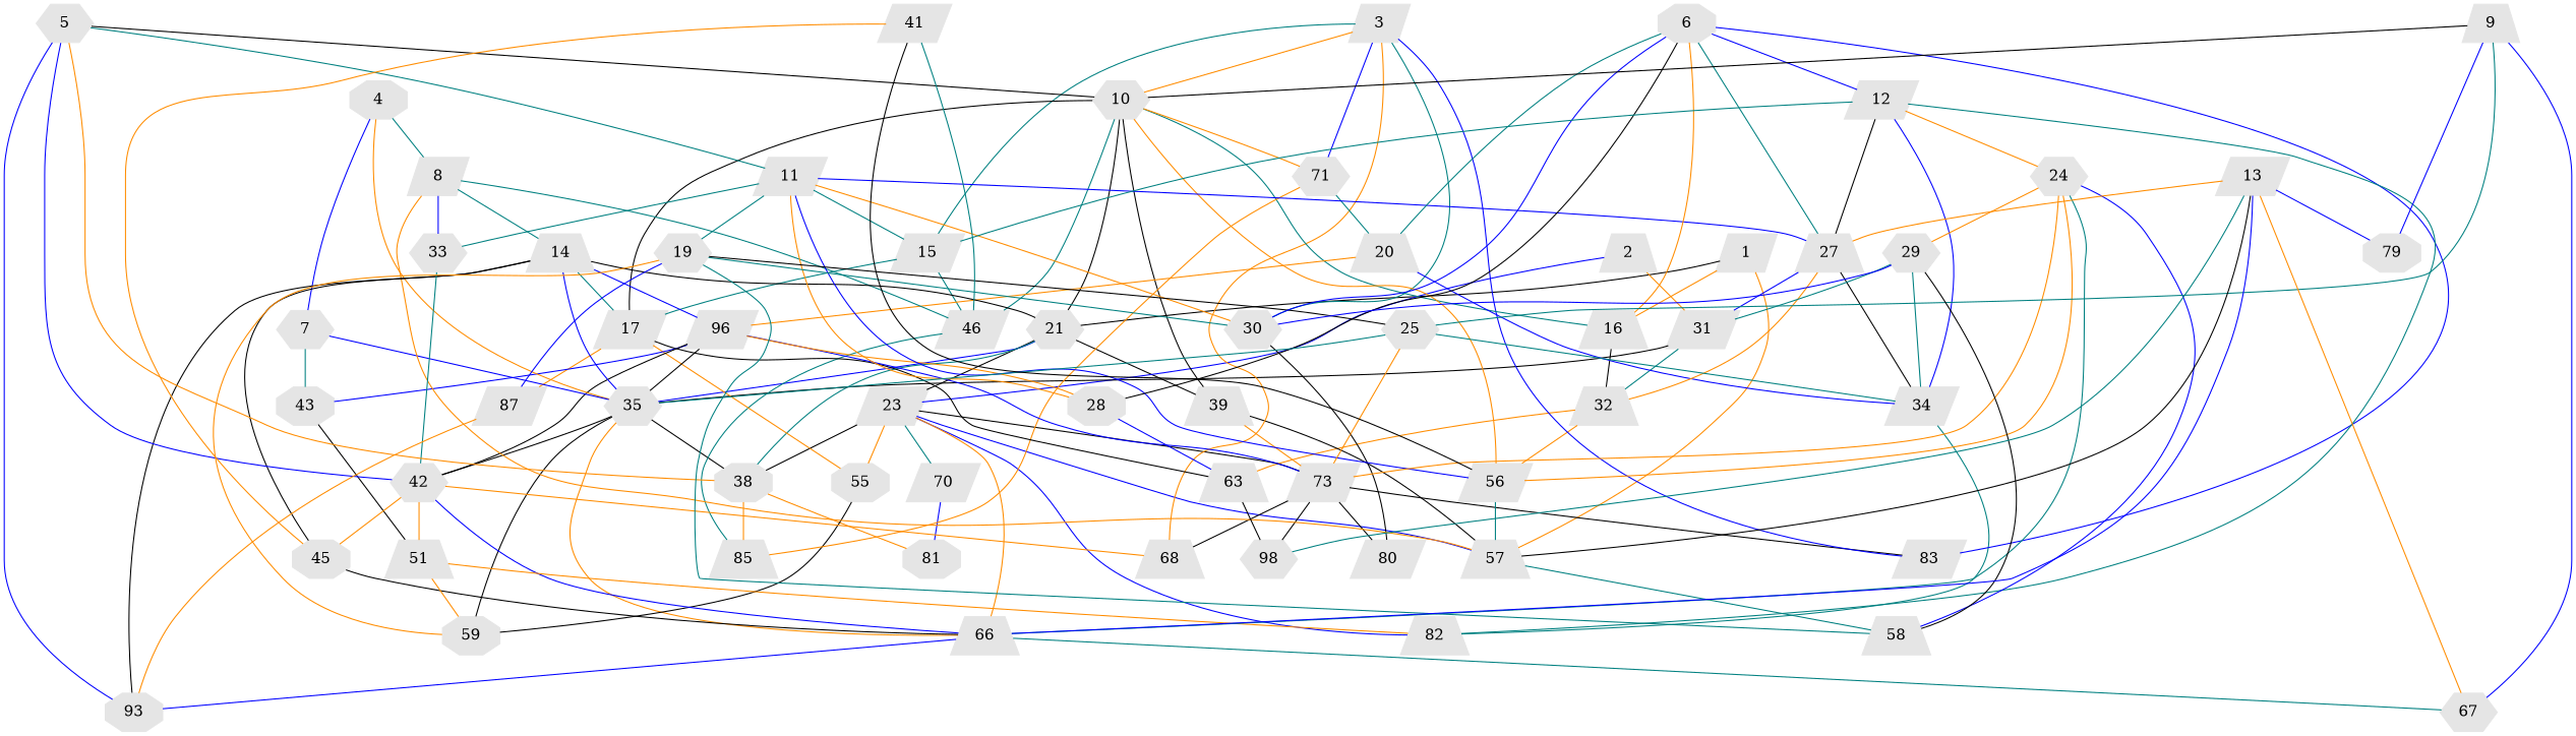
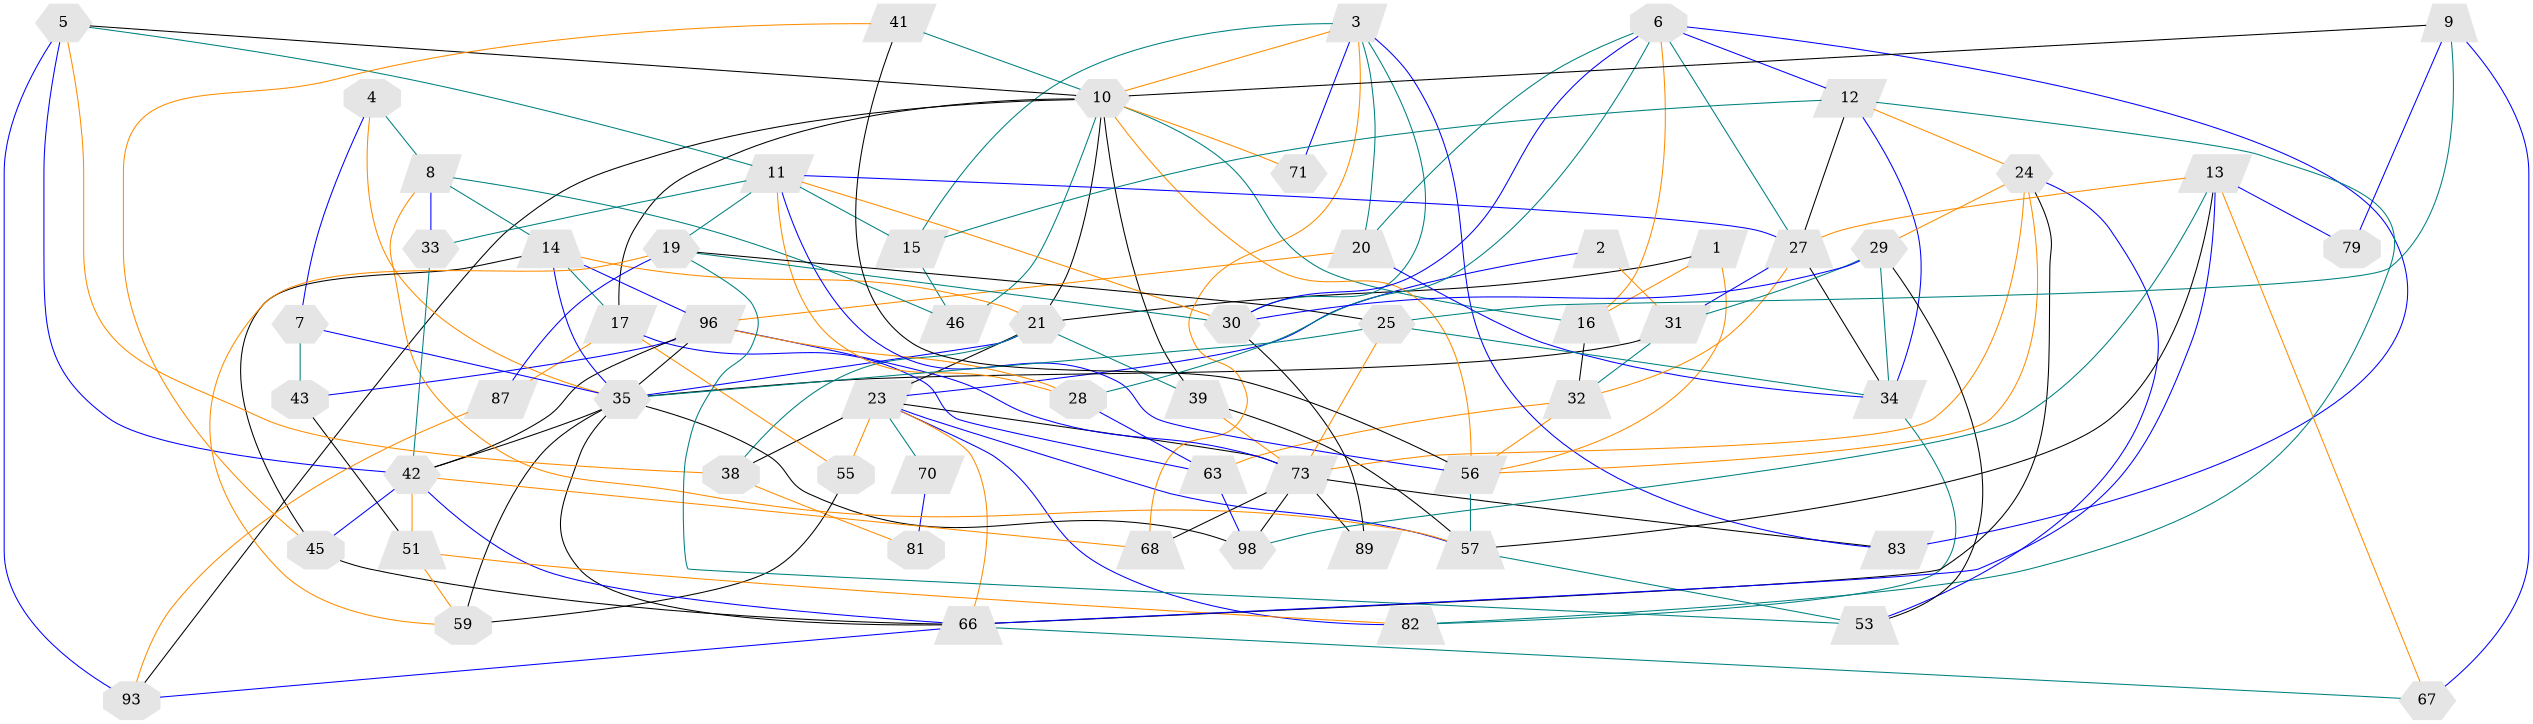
  graph {
    node [color=gray90 shape=parallelogram style=filled]
    edge [color=teal]
    16 [shape=trapezium super="+62"]
    32 [shape=trapezium super="+49"]
    1
    21 [shape=hexagon super="+77"]
    57 [shape=trapezium super="+88"]
    23 [super="+52"]
    35 [shape=hexagon super="+53"]
    38 [shape=octagon super="+50"]
    39 [shape=trapezium]
-   58 [shape=trapezium]
+   58 [shape=trapezium label=53]
    70
    82 [shape=trapezium super="+96"]
    66 [shape=trapezium super="+95"]
    55 [shape=octagon]
    73 [super="+74"]
    2 [shape=trapezium]
    31 [super="+69"]
    3 [super="+91"]
    10 [shape=hexagon super="+18"]
    15 [super="+22"]
    20 [shape=trapezium]
    30 [shape=hexagon super="+94"]
    68 [shape=trapezium]
    71 [shape=hexagon]
    83 [super="+89"]
    93 [shape=octagon]
    46 [super="+48"]
    17 [super="+37"]
    56 [super="+86"]
    34 [super="+36"]
    n31 [label=96 super="+84"]
-   80
-   85 [shape=trapezium]
+   80 [label=89]
    4 [shape=octagon]
    7 [shape=hexagon]
    8 [super="+44"]
    43 [shape=octagon]
    14 [shape=trapezium super="+64"]
    33 [shape=hexagon]
    42 [shape=hexagon super="+54"]
    59 [shape=octagon super="+92"]
    5 [shape=hexagon super="+47"]
    11 [super="+75"]
    27 [shape=trapezium super="+72"]
    28 [shape=octagon]
    19 [shape=hexagon super="+60"]
    81 [shape=octagon]
    45 [shape=octagon]
    51 [shape=trapezium]
    6 [shape=octagon super="+61"]
    12 [super="+40"]
    24 [shape=hexagon super="+90"]
    63 [shape=trapezium super="+97"]
    9 [shape=trapezium super="+65"]
    25 [shape=hexagon]
    67 [shape=hexagon super="+78"]
    79 [shape=octagon]
    87
    29 [shape=hexagon super="+76"]
    13
    98 [shape=hexagon]
    41
    16 -- 32 [color=black]
    32 -- 56 [color=darkorange]
    32 -- 63 [color=darkorange weight=2]
    1 -- 16 [color=darkorange]
    1 -- 21 [color=black]
-   1 -- 57 [color=darkorange]
+   1 -- 56 [color=darkorange]
    21 -- 23 [color=black]
    21 -- 35 [color=blue]
    21 -- 38
-   21 -- 39 [color=black]
+   21 -- 39
    57 -- 58
    23 -- 57 [color=blue]
    23 -- 38 [color=black]
    23 -- 70
    23 -- 82 [color=blue]
    23 -- 66 [color=darkorange]
    23 -- 55 [color=darkorange]
    23 -- 73 [color=black]
-   35 -- 38 [color=black]
-   35 -- 66 [color=darkorange]
+   35 -- 98 [color=black]
+   35 -- 66 [color=black]
    35 -- 42 [color=black]
    35 -- 59 [color=black]
-   38 -- 85 [color=darkorange]
    38 -- 81 [color=darkorange]
    39 -- 57 [color=black]
    39 -- 73 [color=darkorange]
    70 -- 81 [color=blue]
    66 -- 93 [color=blue]
    66 -- 67
    55 -- 59 [color=black]
    73 -- 68 [color=black]
    73 -- 83 [color=black]
    73 -- 80 [color=black]
    73 -- 98 [color=black]
    2 -- 23 [color=blue]
    2 -- 31 [color=darkorange]
    31 -- 32
    31 -- 35 [color=black]
    3 -- 10 [color=darkorange]
    3 -- 15
-   71 -- 20
+   3 -- 20
    3 -- 30
    3 -- 68 [color=darkorange]
    3 -- 71 [color=blue]
    3 -- 83 [color=blue]
    10 -- 16
    10 -- 21 [color=black]
    10 -- 39 [color=black]
    10 -- 71 [color=darkorange]
-   14 -- 93 [color=black]
+   10 -- 93 [color=black]
    10 -- 46
    10 -- 17 [color=black]
    10 -- 56 [color=darkorange]
    15 -- 46
-   15 -- 17
    20 -- 34 [color=blue]
    20 -- n31 [color=darkorange]
    30 -- 80 [color=black]
-   71 -- 85 [color=darkorange]
-   46 -- 85
    17 -- 55 [color=darkorange]
-   17 -- 63 [color=black]
+   17 -- 63 [color=blue]
    17 -- 87 [color=darkorange]
    56 -- 57
    34 -- 82
    n31 -- 35 [color=black]
    n31 -- 73 [color=blue]
    n31 -- 43 [color=blue]
    n31 -- 42 [color=black]
    n31 -- 28 [color=darkorange]
    4 -- 35 [color=darkorange]
    4 -- 7 [color=blue]
    4 -- 8
    7 -- 35 [color=blue]
    7 -- 43
    8 -- 57 [color=darkorange]
    8 -- 46
    8 -- 14
    8 -- 33 [color=blue]
    43 -- 51 [color=black]
-   14 -- 21 [color=black]
+   14 -- 21 [color=darkorange]
    14 -- 35 [color=blue]
    14 -- 17 [weight=2]
    14 -- n31 [color=blue]
    14 -- 45 [color=black]
    33 -- 42
    42 -- 66 [color=blue]
    42 -- 68 [color=darkorange]
-   42 -- 45 [color=darkorange]
+   42 -- 45 [color=blue]
    42 -- 51 [color=darkorange]
    5 -- 38 [color=darkorange]
    5 -- 10 [color=black]
    5 -- 93 [color=blue]
    5 -- 42 [color=blue weight=2]
    5 -- 11
    11 -- 15
    11 -- 30 [color=darkorange]
    11 -- 56 [color=blue]
    11 -- 33
    11 -- 27 [color=blue]
    11 -- 28 [color=darkorange]
    11 -- 19
    27 -- 32 [color=darkorange]
    27 -- 31 [color=blue]
    27 -- 34 [color=black]
    28 -- 63 [color=blue]
    19 -- 58
    19 -- 30
    19 -- 59 [color=darkorange]
    19 -- 25 [color=black]
    19 -- 87 [color=blue]
    45 -- 66 [color=black]
    51 -- 82 [color=darkorange]
    51 -- 59 [color=darkorange]
    6 -- 16 [color=darkorange]
    6 -- 20
    6 -- 30 [color=blue]
    6 -- 83 [color=blue]
    6 -- 27
-   6 -- 28 [color=black]
+   6 -- 28
    6 -- 12 [color=blue]
    12 -- 82
    12 -- 15
    12 -- 34 [color=blue]
    12 -- 27 [color=black]
    12 -- 24 [color=darkorange]
    24 -- 58 [color=blue]
-   24 -- 66
+   24 -- 66 [color=black]
    24 -- 73 [color=darkorange]
    24 -- 56 [color=darkorange]
    24 -- 29 [color=darkorange]
-   63 -- 98 [color=black]
+   63 -- 98 [color=blue]
    9 -- 10 [color=black]
    9 -- 25
    9 -- 67 [color=blue weight=2]
    9 -- 79 [color=blue]
    25 -- 35
    25 -- 73 [color=darkorange]
    25 -- 34
    87 -- 93 [color=darkorange]
    29 -- 58 [color=black]
    29 -- 31
    29 -- 30 [color=blue]
    29 -- 34
    13 -- 57 [color=black]
    13 -- 66 [color=blue]
    13 -- 27 [color=darkorange]
    13 -- 67 [color=darkorange]
    13 -- 79 [color=blue]
    13 -- 98
-   41 -- 46
+   41 -- 10
    41 -- 56 [color=black]
    41 -- 45 [color=darkorange]
  }
